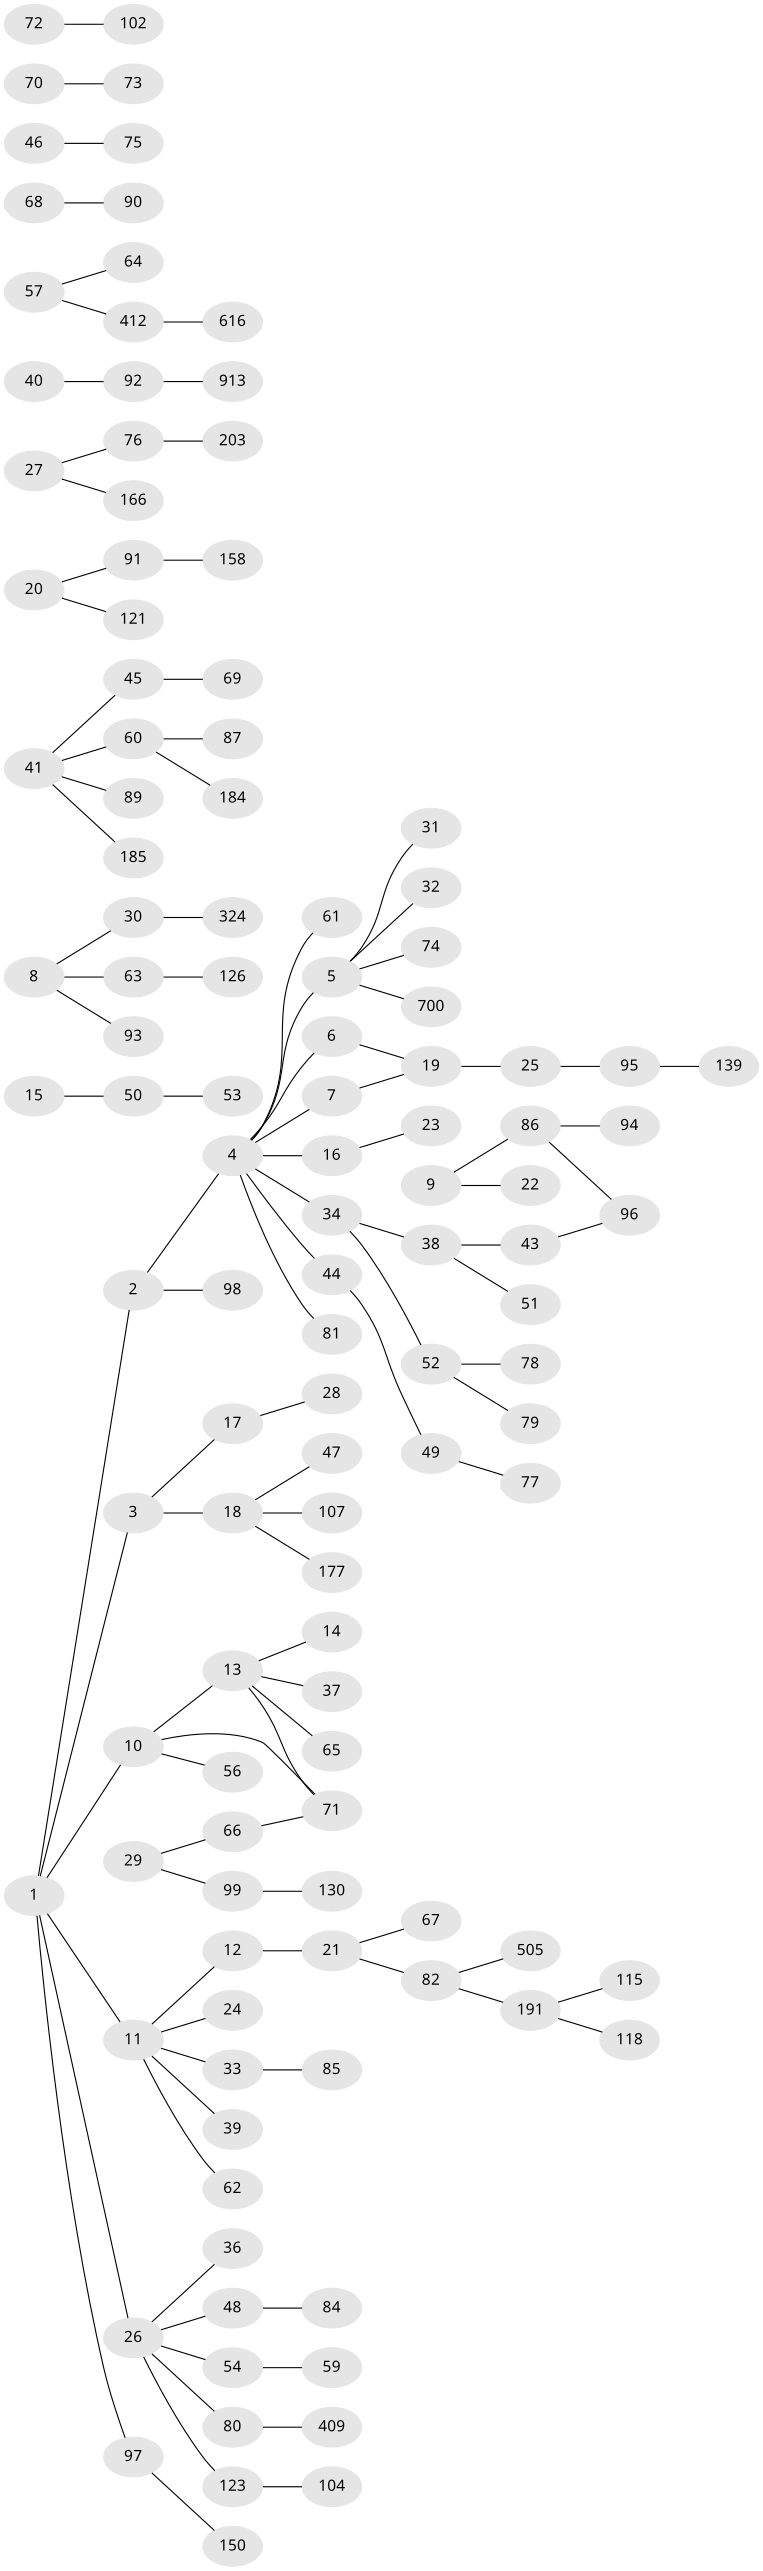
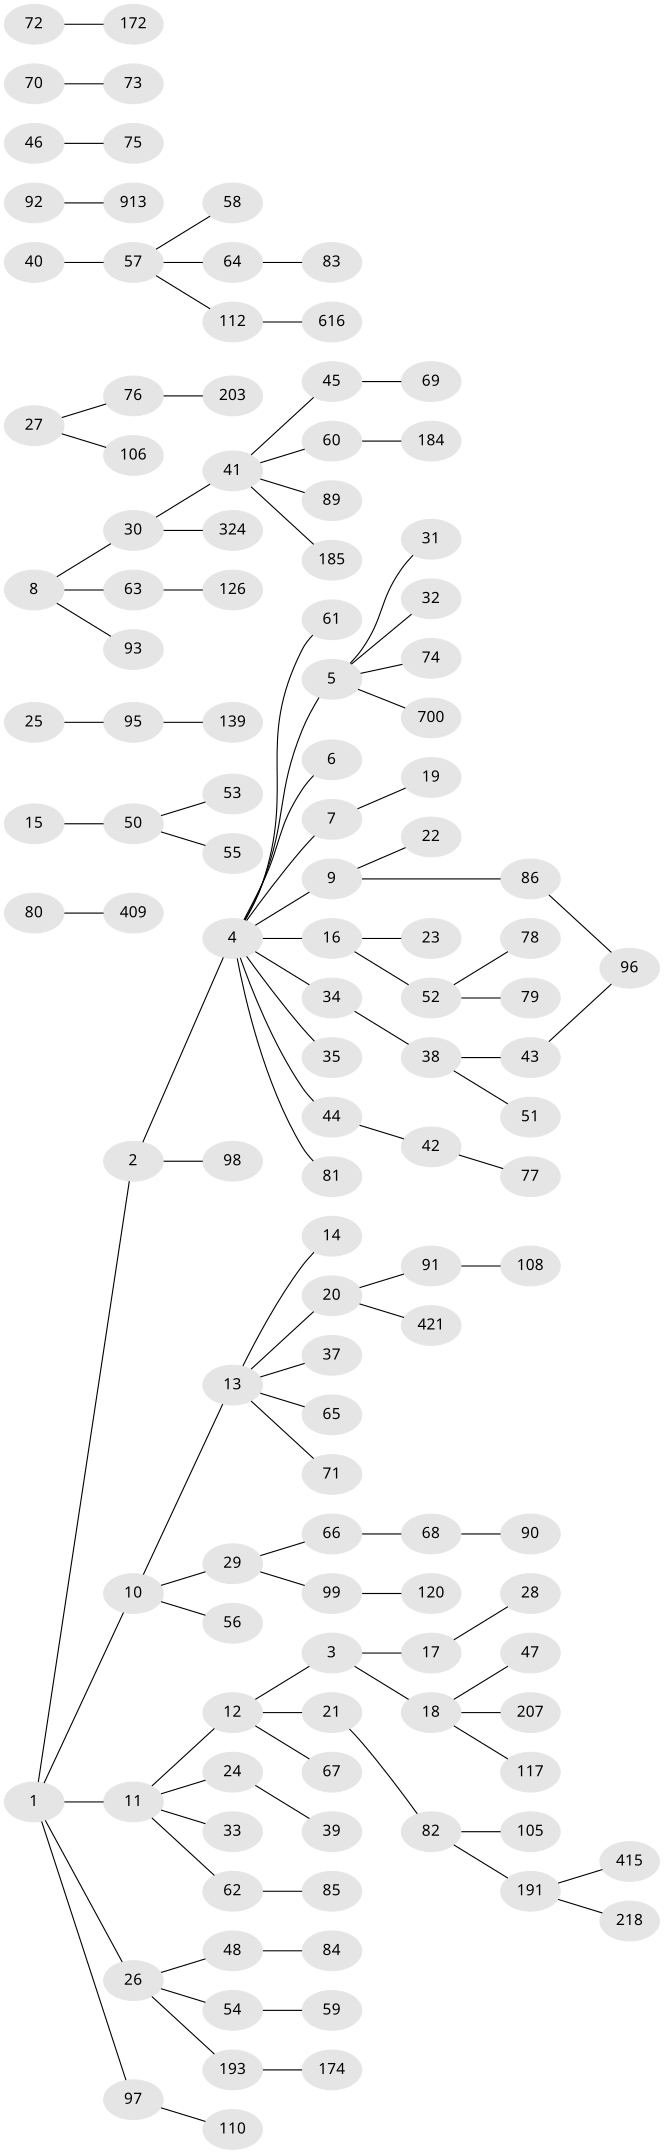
  graph {
    fontname="Noto Sans"
    rankdir=LR
    node [color=gray90 fontname="Noto Sans" style=filled]
    edge [fontname="Noto Sans"]
    1
    2
    3
    10
    11
    26
    97
    4
    98
    17
    18
    13
    29
    56
    12
    24
    33
    39
    62
-   36
    48
    54
    80
-   123
-   110 [label=150]
+   123 [label=193]
+   110
    61
    5
    6
    7
    9
    16
    34
+   35
    44
    81
    15
    50
    28
    47
-   107
-   117 [label=177]
+   107 [label=207]
+   117
    31
    32
    74
    n45 [label=700]
    19
    22
    86
    23
    38
    52
-   49
+   49 [label=42]
    25
    8
    30
    63
    93
    41
    n59 [label=324]
    n60 [label=126]
-   94
    96
    14
    20
    37
    65
    71
    66
    99
    21
    85
    67
    82
    91
-   121
+   121 [label=421]
    53
+   55
    95
-   108 [label=158]
+   108
    27
    76
-   106 [label=166]
-   105 [label=505]
+   106
+   105
    n84 [label=191]
    n85 [label=139]
    40
    57
    84
    59
    n90 [label=409]
-   104
+   104 [label=174]
    n92 [label=203]
    68
-   120 [label=130]
+   120
    45
    60
    89
    n98 [label=185]
    n99 [label=913]
    92
    43
    51
    78
    79
+   58
    64
-   112 [label=412]
+   112
    69
-   87
    n110 [label=184]
    46
    75
    77
+   83
    n115 [label=616]
    70
    73
    90
    72
-   102
-   115
-   118
+   102 [label=172]
+   115 [label=415]
+   118 [label=218]
    1 -- 2
-   1 -- 3
+   12 -- 3
    1 -- 10
    1 -- 11
    1 -- 26
    1 -- 97
    2 -- 4
    2 -- 98
    3 -- 17
    3 -- 18
    10 -- 13
-   10 -- 71
+   10 -- 29
    10 -- 56
    11 -- 12
    11 -- 24
    11 -- 33
-   11 -- 39
+   24 -- 39
    11 -- 62
-   26 -- 36
    26 -- 48
    26 -- 54
-   26 -- 80
    26 -- 123
    97 -- 110
    4 -- 61
    4 -- 5
    4 -- 6
    4 -- 7
+   4 -- 9
    4 -- 16
    4 -- 34
+   4 -- 35
    4 -- 44
    4 -- 81
    17 -- 28
    18 -- 47
    18 -- 107
    18 -- 117
    13 -- 14
+   13 -- 20
    13 -- 37
    13 -- 65
    13 -- 71
    29 -- 66
    29 -- 99
    12 -- 21
-   33 -- 85
+   62 -- 85
    48 -- 84
    54 -- 59
    80 -- n90
    123 -- 104
    5 -- 31
    5 -- 32
    5 -- 74
    5 -- n45
-   6 -- 19
    7 -- 19
    9 -- 22
    9 -- 86
    16 -- 23
    34 -- 38
-   34 -- 52
+   16 -- 52
    44 -- 49
    15 -- 50
    50 -- 53
-   19 -- 25
-   86 -- 94
+   50 -- 55
    86 -- 96
    38 -- 43
    38 -- 51
    52 -- 78
    52 -- 79
    49 -- 77
    25 -- 95
    8 -- 30
    8 -- 63
    8 -- 93
+   30 -- 41
    30 -- n59
    63 -- n60
    41 -- 45
    41 -- 60
    41 -- 89
    41 -- n98
    20 -- 91
    20 -- 121
-   66 -- 71
+   66 -- 68
    99 -- 120
-   21 -- 67
+   12 -- 67
    21 -- 82
    82 -- 105
    82 -- n84
    91 -- 108
    95 -- n85
    27 -- 76
    27 -- 106
    76 -- n92
    n84 -- 115
    n84 -- 118
-   40 -- 92
+   40 -- 57
+   57 -- 58
    57 -- 64
    57 -- 112
    68 -- 90
    45 -- 69
-   60 -- 87
    60 -- n110
    92 -- n99
    43 -- 96
+   64 -- 83
    112 -- n115
    46 -- 75
    70 -- 73
    72 -- 102
  }
